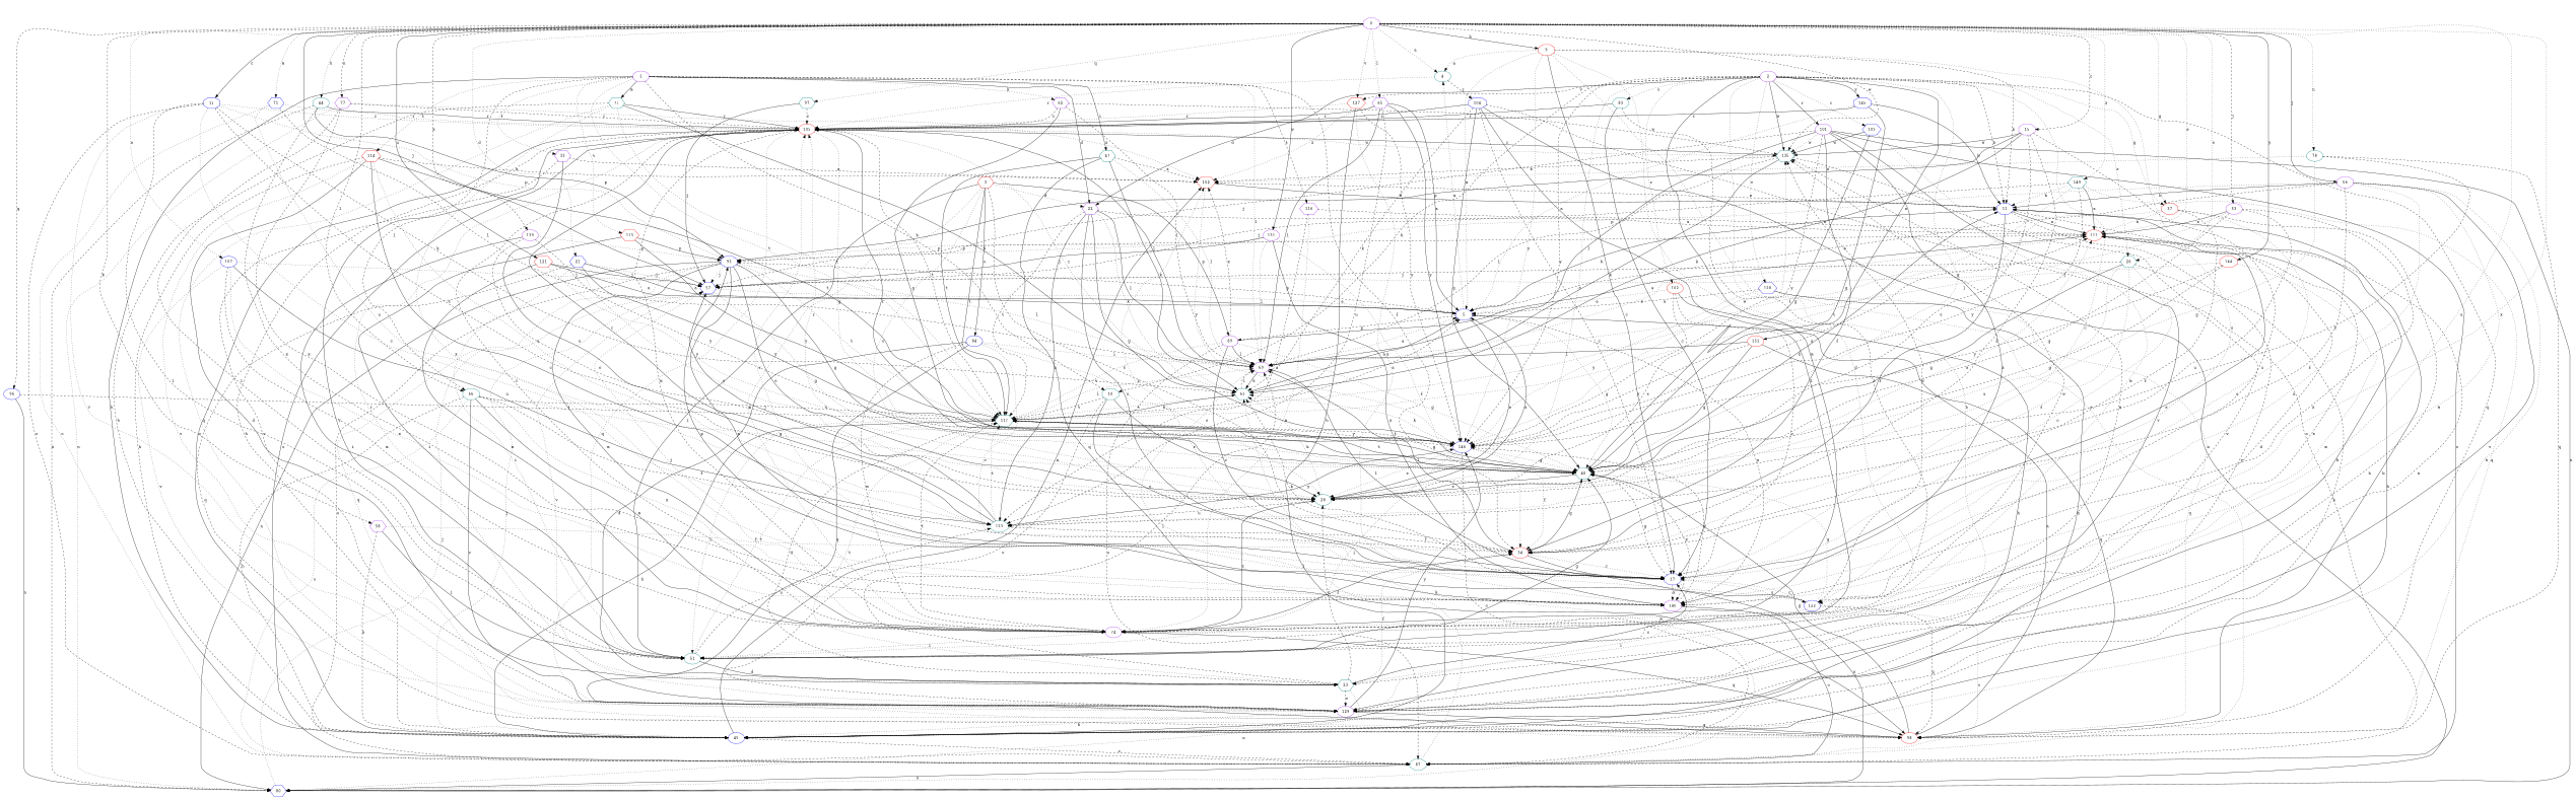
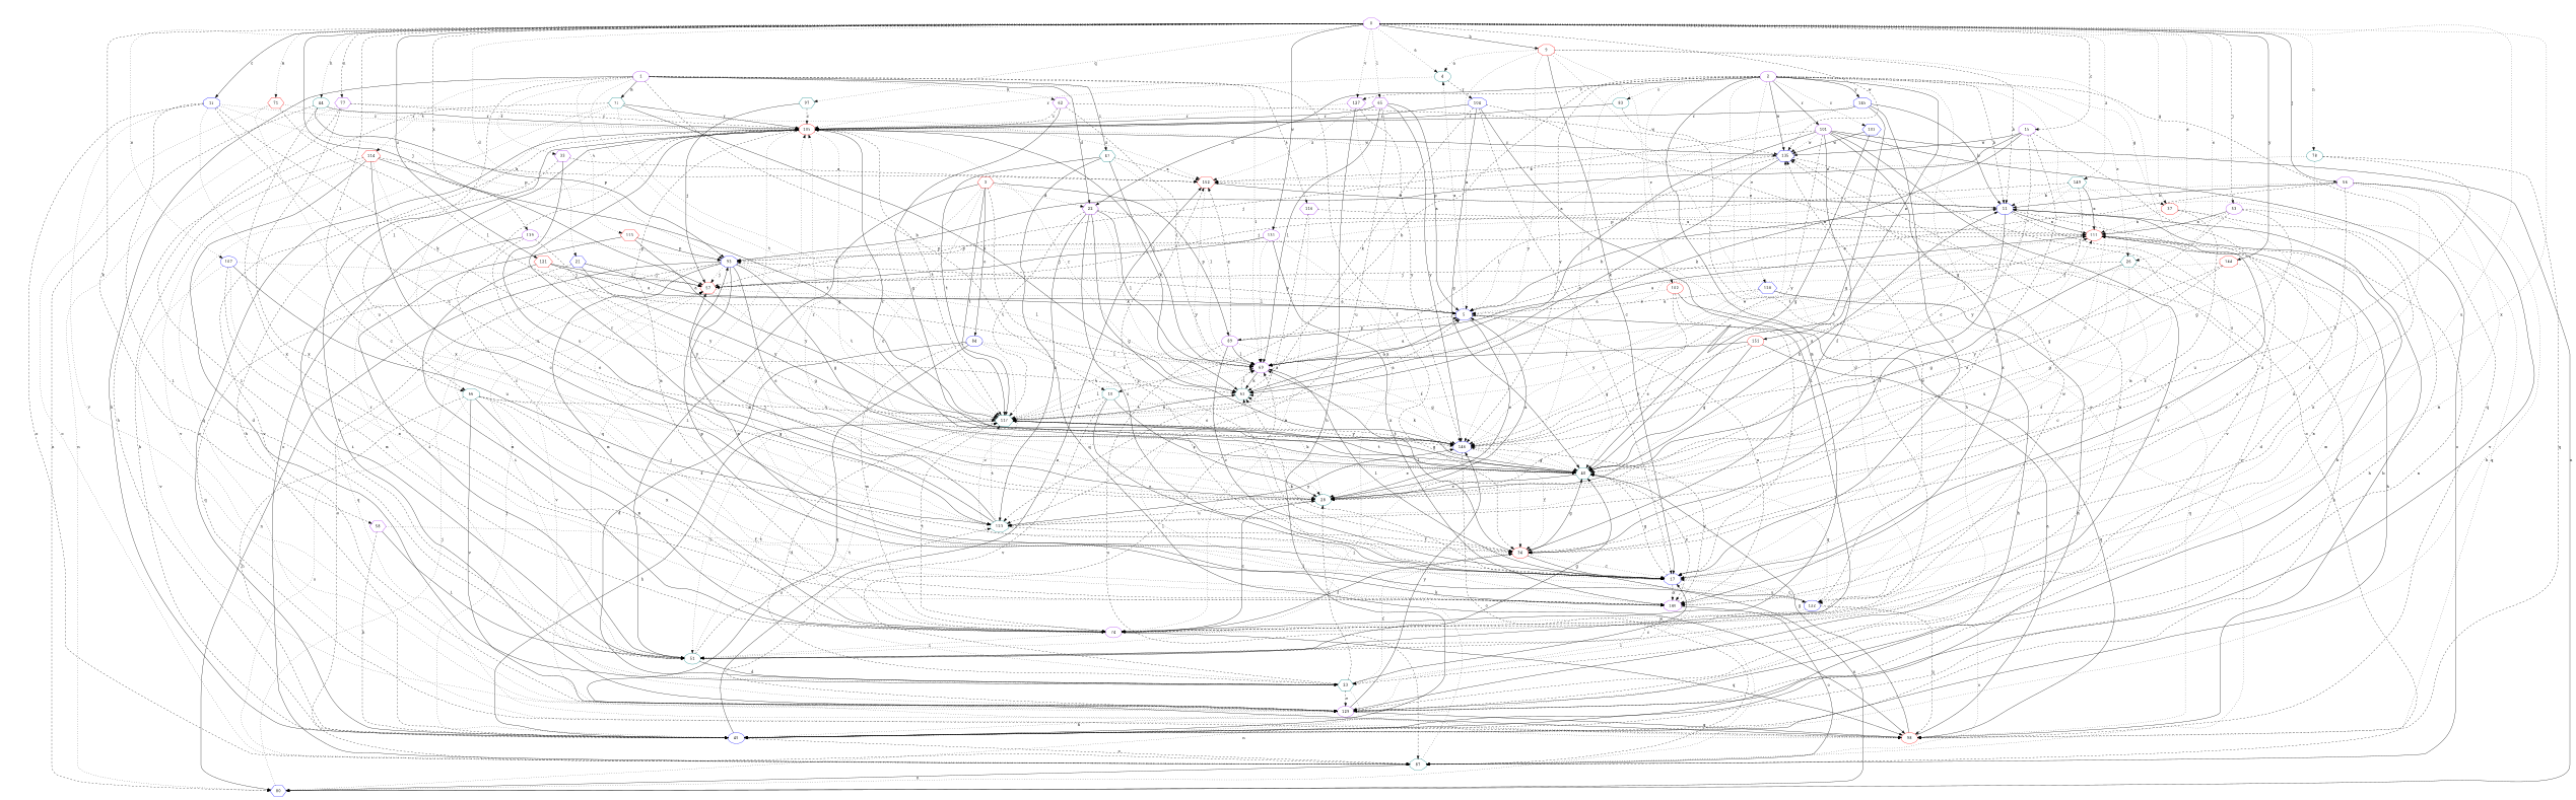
  strict digraph {
    fontname="Courier Prime"
    node [color=purple fontname="Courier Prime" shape=hexagon]
    edge [fontname="Courier Prime" style=dotted]
    0 [shape=octagon]
    4 [color=teal shape=ellipse]
    9 [color=red shape=octagon]
    12 [color=blue shape=octagon]
    15 [shape=octagon]
    21 [color=blue]
    26 [color=teal]
    37 [color=red shape=octagon]
    44 [color=teal shape=ellipse]
    53 [shape=ellipse]
    56 [shape=octagon]
-   57 [color=blue]
+   57 [color=red]
    58
    65
    66 [color=teal shape=octagon]
-   71 [color=blue]
+   71 [color=red]
    77
    78 [color=teal shape=ellipse]
-   96 [color=blue shape=ellipse]
    97 [color=teal]
    107 [color=blue shape=ellipse]
    111 [color=red shape=ellipse]
    121 [color=red]
    122 [color=blue shape=ellipse]
-   127 [color=red]
+   127
    131 [shape=ellipse]
-   135 [color=teal]
+   135 [color=blue]
    139 [shape=ellipse]
    140 [shape=octagon]
    144 [color=red shape=octagon]
    149 [color=teal]
    104 [color=blue shape=octagon]
    105 [color=red shape=ellipse]
    11 [color=blue shape=octagon]
    17 [color=blue shape=octagon]
    146 [color=blue shape=octagon]
    5 [color=blue shape=octagon]
    23 [color=teal]
    87 [color=teal shape=octagon]
    28 [color=teal shape=ellipse]
    51 [color=teal shape=ellipse]
    93 [color=blue shape=octagon]
    129 [shape=ellipse]
    63 [color=teal]
    34 [color=red shape=ellipse]
    98 [color=red shape=ellipse]
    45 [color=blue shape=ellipse]
    40 [color=teal]
    123 [color=teal shape=octagon]
    117 [color=teal]
    80 [color=blue]
    69 [shape=ellipse]
    74 [shape=ellipse]
    152 [color=red]
    1 [shape=ellipse]
    10 [color=teal shape=octagon]
    22
    33
    47 [color=teal]
    62
    73 [color=teal]
    113 [color=red]
    114 [color=red]
    116
    2 [shape=ellipse]
    83 [color=teal shape=ellipse]
    101 [shape=ellipse]
    102 [color=red shape=ellipse]
    103 [color=blue]
    128 [color=blue]
    145 [color=blue shape=octagon]
    151 [color=red shape=ellipse]
    3 [color=red]
    84 [color=blue shape=ellipse]
    89 [shape=ellipse]
    0 -> 4 [label=a]
    0 -> 9 [label=b style=solid]
    0 -> 12 [label=c style=solid]
    0 -> 15 [label=c style=dashed]
    0 -> 21 [label=d]
    0 -> 26 [label=e]
    0 -> 37 [label=g]
    0 -> 44 [label=h]
    0 -> 53 [label=j style=dashed]
    0 -> 56 [label=j style=solid]
    0 -> 57 [label=j style=solid]
    0 -> 58 [label=k style=dashed]
    0 -> 65 [label=l]
    0 -> 66 [label=l style=dashed]
    0 -> 71 [label=m]
    0 -> 77 [label=n style=dashed]
    0 -> 78 [label=n]
-   0 -> 96 [label=q style=dashed]
    0 -> 97 [label=q]
    0 -> 107 [label=s]
    0 -> 111 [label=s]
    0 -> 121 [label=u style=solid]
    0 -> 122 [label=u]
    0 -> 127 [label=v]
    0 -> 131 [label=w style=solid]
    0 -> 135 [label=w style=dashed]
    0 -> 139 [label=x style=dashed]
    0 -> 140 [label=x]
    0 -> 144 [label=y style=solid]
    0 -> 149 [label=z]
    4 -> 104 [label=r style=dashed]
    4 -> 105 [label=r]
    9 -> 4 [label=a]
    9 -> 122 [label=u]
    9 -> 11 [label=b style=dashed]
    9 -> 17 [label=c style=solid]
    9 -> 146 [label=y]
    9 -> 5 [label=a]
    9 -> 23 [label=d]
    9 -> 87 [label=o]
    12 -> 105 [label=r]
    12 -> 17 [label=c]
    12 -> 87 [label=o style=dashed]
    12 -> 28 [label=e style=dashed]
    12 -> 51 [label=i style=dashed]
    12 -> 93 [label=p]
    12 -> 129 [label=v]
    12 -> 63 [label=k style=dashed]
    15 -> 122 [label=u style=dashed]
    15 -> 135 [label=w style=solid]
    15 -> 28 [label=e style=dashed]
    15 -> 93 [label=p style=solid]
    15 -> 63 [label=k style=solid]
    15 -> 34 [label=f style=dashed]
    21 -> 57 [label=j]
    21 -> 146 [label=y style=solid]
    21 -> 5 [label=a style=solid]
    21 -> 28 [label=e]
    21 -> 51 [label=i]
    21 -> 98 [label=q style=dashed]
    26 -> 57 [label=j style=dashed]
    26 -> 17 [label=c]
    26 -> 34 [label=f]
    26 -> 45 [label=h style=dashed]
    26 -> 40 [label=g style=solid]
    26 -> 123 [label=u]
    37 -> 111 [label=s]
    37 -> 17 [label=c]
    37 -> 34 [label=f style=dashed]
    37 -> 45 [label=h style=dashed]
    37 -> 117 [label=t]
    44 -> 140 [label=x style=dashed]
    44 -> 105 [label=r style=solid]
    44 -> 93 [label=p style=solid]
    44 -> 80 [label=n style=dashed]
    53 -> 111 [label=s style=solid]
    53 -> 140 [label=x style=dashed]
    53 -> 40 [label=g style=dashed]
    53 -> 123 [label=u style=dashed]
    53 -> 69 [label=l]
    56 -> 140 [label=x]
    56 -> 11 [label=b style=solid]
    56 -> 5 [label=a style=dashed]
    56 -> 93 [label=p]
    56 -> 129 [label=v style=solid]
    56 -> 34 [label=f style=dashed]
    56 -> 45 [label=h]
    56 -> 74 [label=m]
    57 -> 5 [label=a]
    57 -> 129 [label=v]
    57 -> 40 [label=g]
    58 -> 51 [label=i style=solid]
    58 -> 34 [label=f]
    58 -> 45 [label=h style=dashed]
    65 -> 105 [label=r style=solid]
    65 -> 146 [label=y style=solid]
    65 -> 5 [label=a style=solid]
    65 -> 123 [label=u style=dashed]
    65 -> 69 [label=l style=solid]
    65 -> 152 [label=z]
    66 -> 140 [label=x]
    66 -> 87 [label=o]
    66 -> 129 [label=v style=solid]
    66 -> 34 [label=f style=dashed]
    66 -> 45 [label=h style=dashed]
    66 -> 40 [label=g]
    66 -> 117 [label=t style=dashed]
    66 -> 74 [label=m style=solid]
    71 -> 105 [label=r]
    71 -> 87 [label=o]
    71 -> 123 [label=u]
    71 -> 69 [label=l style=dashed]
    77 -> 140 [label=x style=dashed]
    77 -> 105 [label=r style=dashed]
    77 -> 51 [label=i style=dashed]
    77 -> 80 [label=n]
    77 -> 152 [label=z]
    78 -> 28 [label=e style=dashed]
    78 -> 98 [label=q style=dashed]
    78 -> 40 [label=g]
    78 -> 152 [label=z]
-   96 -> 117 [label=t style=dashed]
-   96 -> 80 [label=n style=solid]
    97 -> 57 [label=j style=solid]
    97 -> 105 [label=r style=dashed]
    107 -> 57 [label=j]
    107 -> 140 [label=x]
    107 -> 129 [label=v]
    107 -> 123 [label=u style=solid]
    107 -> 74 [label=m style=dashed]
    111 -> 93 [label=p style=dashed]
    111 -> 45 [label=h style=solid]
    121 -> 57 [label=j style=solid]
    121 -> 146 [label=y]
    121 -> 5 [label=a style=solid]
    121 -> 74 [label=m style=solid]
    122 -> 135 [label=w style=dashed]
    122 -> 105 [label=r]
    122 -> 17 [label=c]
    122 -> 87 [label=o]
    122 -> 93 [label=p style=solid]
    122 -> 98 [label=q style=dashed]
    122 -> 40 [label=g]
    122 -> 74 [label=m]
    127 -> 140 [label=x]
    127 -> 105 [label=r]
    127 -> 146 [label=y style=dashed]
    127 -> 45 [label=h style=solid]
    131 -> 57 [label=j style=solid]
    131 -> 140 [label=x style=solid]
    131 -> 93 [label=p]
    131 -> 34 [label=f]
    131 -> 69 [label=l]
    135 -> 105 [label=r style=solid]
    135 -> 129 [label=v style=dashed]
    135 -> 63 [label=k style=solid]
    135 -> 69 [label=l style=dashed]
    135 -> 152 [label=z style=dashed]
    139 -> 146 [label=y style=dashed]
    139 -> 28 [label=e style=dashed]
    139 -> 51 [label=i style=solid]
    139 -> 93 [label=p]
    140 -> 146 [label=y style=dashed]
    140 -> 87 [label=o style=solid]
    144 -> 57 [label=j]
    144 -> 146 [label=y style=dashed]
    144 -> 40 [label=g style=dashed]
    144 -> 74 [label=m]
    149 -> 57 [label=j style=dashed]
    149 -> 111 [label=s style=solid]
    149 -> 11 [label=b]
    149 -> 146 [label=y style=dashed]
    149 -> 98 [label=q]
    149 -> 117 [label=t]
    104 -> 105 [label=r style=solid]
    104 -> 17 [label=c style=dashed]
    104 -> 87 [label=o style=dashed]
    104 -> 51 [label=i style=solid]
    104 -> 63 [label=k style=dashed]
    104 -> 40 [label=g style=solid]
-   104 -> 80 [label=n style=solid]
    105 -> 135 [label=w]
    105 -> 87 [label=o style=solid]
    105 -> 129 [label=v style=solid]
    105 -> 98 [label=q]
    105 -> 45 [label=h style=dashed]
    105 -> 40 [label=g]
    105 -> 117 [label=t style=dashed]
    105 -> 69 [label=l style=solid]
    105 -> 74 [label=m style=dashed]
    11 -> 111 [label=s style=solid]
    11 -> 23 [label=d style=dashed]
    11 -> 129 [label=v style=dashed]
    11 -> 34 [label=f style=solid]
    11 -> 152 [label=z style=dashed]
    17 -> 111 [label=s style=solid]
    17 -> 122 [label=u]
    17 -> 140 [label=x style=dashed]
    17 -> 129 [label=l]
    17 -> 63 [label=k style=dashed]
    17 -> 40 [label=g style=dashed]
    17 -> 69 [label=l style=solid]
-   17 -> 152 [label=z]
+   17 -> 152 [label=z style=dashed]
    146 -> 111 [label=s style=dashed]
    146 -> 135 [label=w]
    146 -> 87 [label=o style=dashed]
    146 -> 28 [label=e]
    146 -> 51 [label=i]
    146 -> 63 [label=k]
    146 -> 34 [label=f]
    146 -> 40 [label=g]
    146 -> 117 [label=t style=dashed]
    5 -> 4 [label=a]
    5 -> 140 [label=x style=dashed]
    5 -> 11 [label=b style=solid]
    5 -> 28 [label=e style=solid]
    5 -> 93 [label=p style=dashed]
    5 -> 40 [label=g]
    5 -> 89 [label=p style=dashed]
    23 -> 105 [label=r]
    23 -> 17 [label=c style=solid]
    23 -> 28 [label=e style=dashed]
    23 -> 129 [label=v style=dashed]
    23 -> 34 [label=f]
    23 -> 117 [label=t]
    23 -> 80 [label=n]
    23 -> 69 [label=l style=dashed]
    87 -> 80 [label=n style=solid]
    87 -> 69 [label=l]
    28 -> 111 [label=s]
    28 -> 105 [label=r]
    28 -> 11 [label=b style=solid]
    28 -> 5 [label=a style=solid]
    28 -> 63 [label=k]
    28 -> 123 [label=u style=dashed]
    51 -> 135 [label=w style=dashed]
    51 -> 23 [label=d style=solid]
    51 -> 40 [label=g style=solid]
    51 -> 123 [label=u style=dashed]
    51 -> 117 [label=t]
    93 -> 57 [label=j]
    93 -> 140 [label=x style=solid]
    93 -> 87 [label=o style=dashed]
    93 -> 28 [label=e style=solid]
    93 -> 98 [label=q]
    93 -> 40 [label=g style=solid]
    93 -> 117 [label=t]
    93 -> 80 [label=n style=solid]
    93 -> 69 [label=l]
    93 -> 74 [label=m style=solid]
    129 -> 111 [label=s style=dashed]
    129 -> 11 [label=b style=solid]
    129 -> 146 [label=y style=solid]
    129 -> 98 [label=q style=solid]
    129 -> 45 [label=h]
    63 -> 105 [label=r]
    63 -> 5 [label=a style=solid]
    63 -> 117 [label=t]
    63 -> 69 [label=l style=dashed]
    34 -> 17 [label=c]
    34 -> 40 [label=g style=solid]
    34 -> 80 [label=n style=solid]
    34 -> 69 [label=l style=solid]
    98 -> 11 [label=b style=solid]
    98 -> 5 [label=a style=solid]
    98 -> 40 [label=g style=solid]
    45 -> 57 [label=j]
    45 -> 105 [label=r style=solid]
    45 -> 87 [label=o style=dashed]
    45 -> 152 [label=z style=solid]
    40 -> 140 [label=x style=dashed]
    40 -> 105 [label=r style=solid]
    40 -> 28 [label=e style=solid]
    40 -> 117 [label=t style=solid]
    123 -> 57 [label=j style=solid]
    123 -> 105 [label=r style=solid]
    123 -> 146 [label=y style=solid]
    123 -> 34 [label=f style=dashed]
    123 -> 117 [label=t]
    117 -> 146 [label=y style=dashed]
    117 -> 5 [label=a style=dashed]
    117 -> 23 [label=d style=dashed]
    117 -> 51 [label=i]
    117 -> 63 [label=k style=solid]
    117 -> 45 [label=h style=solid]
    117 -> 40 [label=g style=solid]
    117 -> 69 [label=l]
    80 -> 57 [label=j]
    80 -> 63 [label=k]
    69 -> 111 [label=s]
    69 -> 5 [label=a]
    69 -> 63 [label=k style=solid]
    74 -> 57 [label=j]
    74 -> 111 [label=s style=dashed]
    74 -> 135 [label=w style=dashed]
    74 -> 105 [label=r style=dashed]
    74 -> 28 [label=e style=solid]
    74 -> 51 [label=i]
    74 -> 34 [label=f style=solid]
    74 -> 98 [label=q style=solid]
    74 -> 117 [label=t style=dashed]
    152 -> 11 [label=b style=solid]
    152 -> 146 [label=y]
    1 -> 66 [label=l style=dashed]
    1 -> 34 [label=f style=dashed]
    1 -> 45 [label=h style=solid]
    1 -> 117 [label=t]
    1 -> 69 [label=l]
    1 -> 10 [label=b style=dashed]
    1 -> 22 [label=d style=solid]
    1 -> 33 [label=f]
    1 -> 47 [label=i style=solid]
    1 -> 62 [label=k]
    1 -> 73 [label=m style=solid]
    1 -> 113 [label=t]
    1 -> 114 [label=t]
    1 -> 116 [label=t style=dashed]
    10 -> 17 [label=c style=solid]
    10 -> 28 [label=e style=solid]
    10 -> 129 [label=v style=dashed]
    10 -> 117 [label=t style=dashed]
    22 -> 111 [label=s style=dashed]
    22 -> 17 [label=c style=solid]
    22 -> 63 [label=k]
    22 -> 40 [label=g style=solid]
    22 -> 123 [label=u style=solid]
    22 -> 117 [label=t style=dashed]
    22 -> 69 [label=l style=solid]
    33 -> 129 [label=v style=dashed]
    33 -> 123 [label=u style=solid]
    33 -> 152 [label=z style=dashed]
    47 -> 63 [label=k style=solid]
    47 -> 98 [label=q style=solid]
    47 -> 117 [label=t style=solid]
    47 -> 69 [label=l]
    47 -> 152 [label=z style=dashed]
    62 -> 135 [label=w style=dashed]
    62 -> 105 [label=r style=dashed]
    62 -> 40 [label=g style=solid]
    62 -> 69 [label=l style=dashed]
    73 -> 140 [label=x]
    73 -> 105 [label=r style=solid]
    73 -> 63 [label=k style=solid]
    73 -> 98 [label=q]
    73 -> 45 [label=h style=dashed]
    73 -> 117 [label=t]
    113 -> 146 [label=y style=solid]
    113 -> 51 [label=i style=solid]
    113 -> 93 [label=p style=solid]
    114 -> 17 [label=c style=solid]
    114 -> 23 [label=d style=solid]
    114 -> 129 [label=v]
    114 -> 45 [label=h style=dashed]
    114 -> 123 [label=u]
    114 -> 117 [label=t style=solid]
    114 -> 152 [label=z style=dashed]
    116 -> 111 [label=s style=dashed]
    116 -> 123 [label=u style=dashed]
    116 -> 74 [label=m]
    2 -> 26 [label=e]
    2 -> 37 [label=g]
    2 -> 127 [label=v style=dashed]
    2 -> 135 [label=w style=solid]
    2 -> 11 [label=b style=dashed]
    2 -> 17 [label=c]
    2 -> 146 [label=y style=dashed]
    2 -> 28 [label=e]
    2 -> 98 [label=q style=dashed]
    2 -> 45 [label=h]
    2 -> 40 [label=g]
    2 -> 74 [label=m style=solid]
    2 -> 10 [label=b style=dashed]
    2 -> 22 [label=d style=solid]
    2 -> 83 [label=o]
    2 -> 101 [label=r style=solid]
    2 -> 102 [label=r]
    2 -> 103 [label=r]
    2 -> 128 [label=v]
    2 -> 145 [label=y style=solid]
    2 -> 151 [label=z style=solid]
    83 -> 105 [label=r style=solid]
-   83 -> 17 [label=c style=solid]
+   145 -> 17 [label=c style=solid]
    83 -> 51 [label=i style=dashed]
    101 -> 57 [label=j style=dashed]
    101 -> 135 [label=w]
    101 -> 140 [label=x style=solid]
    101 -> 146 [label=y style=dashed]
    101 -> 87 [label=o style=solid]
    101 -> 129 [label=v style=solid]
    101 -> 34 [label=f style=solid]
    101 -> 80 [label=n style=solid]
    101 -> 69 [label=l style=solid]
    102 -> 17 [label=c style=dashed]
    102 -> 5 [label=a]
    102 -> 28 [label=e style=dashed]
    102 -> 45 [label=h style=solid]
    103 -> 135 [label=w style=solid]
    103 -> 40 [label=g style=solid]
    103 -> 74 [label=m]
    128 -> 146 [label=y]
    128 -> 5 [label=a style=dashed]
    128 -> 98 [label=q]
    128 -> 45 [label=h style=solid]
    145 -> 105 [label=r style=solid]
    145 -> 11 [label=b style=solid]
    145 -> 5 [label=a]
    145 -> 40 [label=g style=solid]
    151 -> 146 [label=y style=dashed]
    151 -> 98 [label=q style=solid]
    151 -> 40 [label=g style=solid]
    151 -> 69 [label=l style=solid]
    3 -> 28 [label=e]
    3 -> 51 [label=i style=solid]
    3 -> 34 [label=f style=dashed]
    3 -> 117 [label=t style=solid]
    3 -> 74 [label=m]
    3 -> 22 [label=d]
    3 -> 84 [label=o style=solid]
    3 -> 89 [label=p style=solid]
    84 -> 17 [label=c]
    84 -> 23 [label=d style=solid]
    84 -> 28 [label=e]
    84 -> 98 [label=q style=solid]
    84 -> 69 [label=l]
    84 -> 74 [label=m style=dashed]
    89 -> 111 [label=s style=solid]
    89 -> 17 [label=c style=solid]
    89 -> 87 [label=o style=dashed]
    89 -> 40 [label=g]
    89 -> 117 [label=t]
    89 -> 69 [label=l style=solid]
    89 -> 152 [label=z style=dashed]
  }
